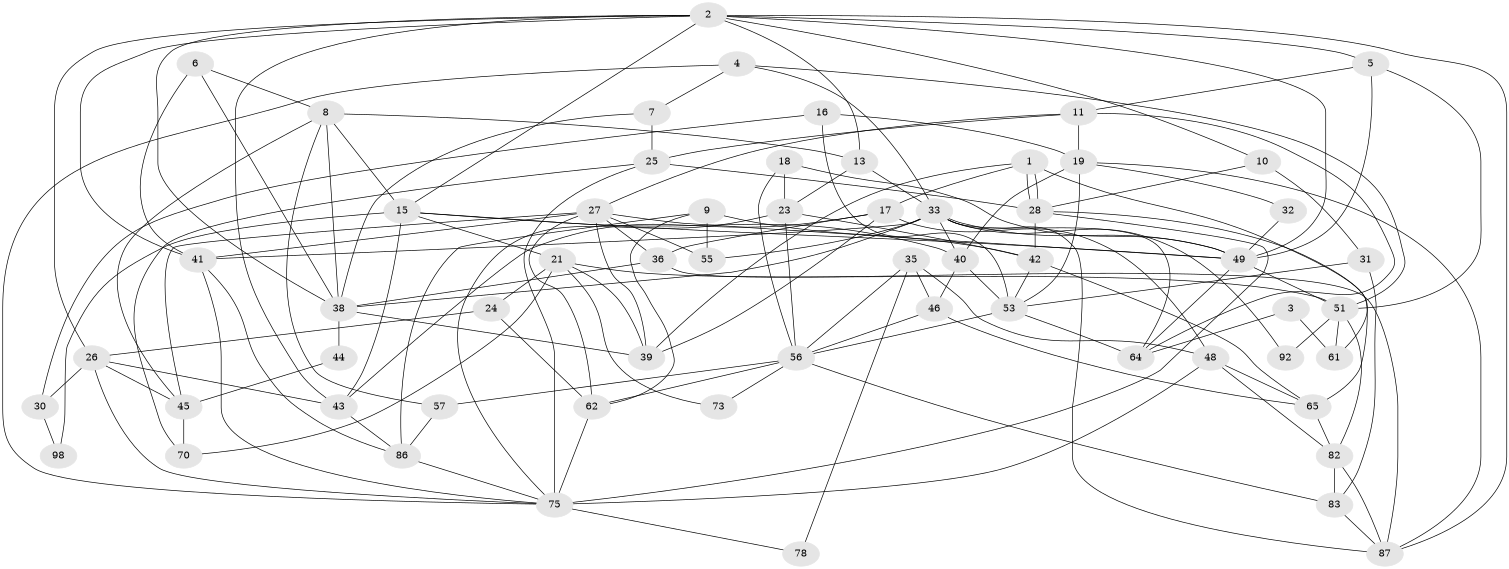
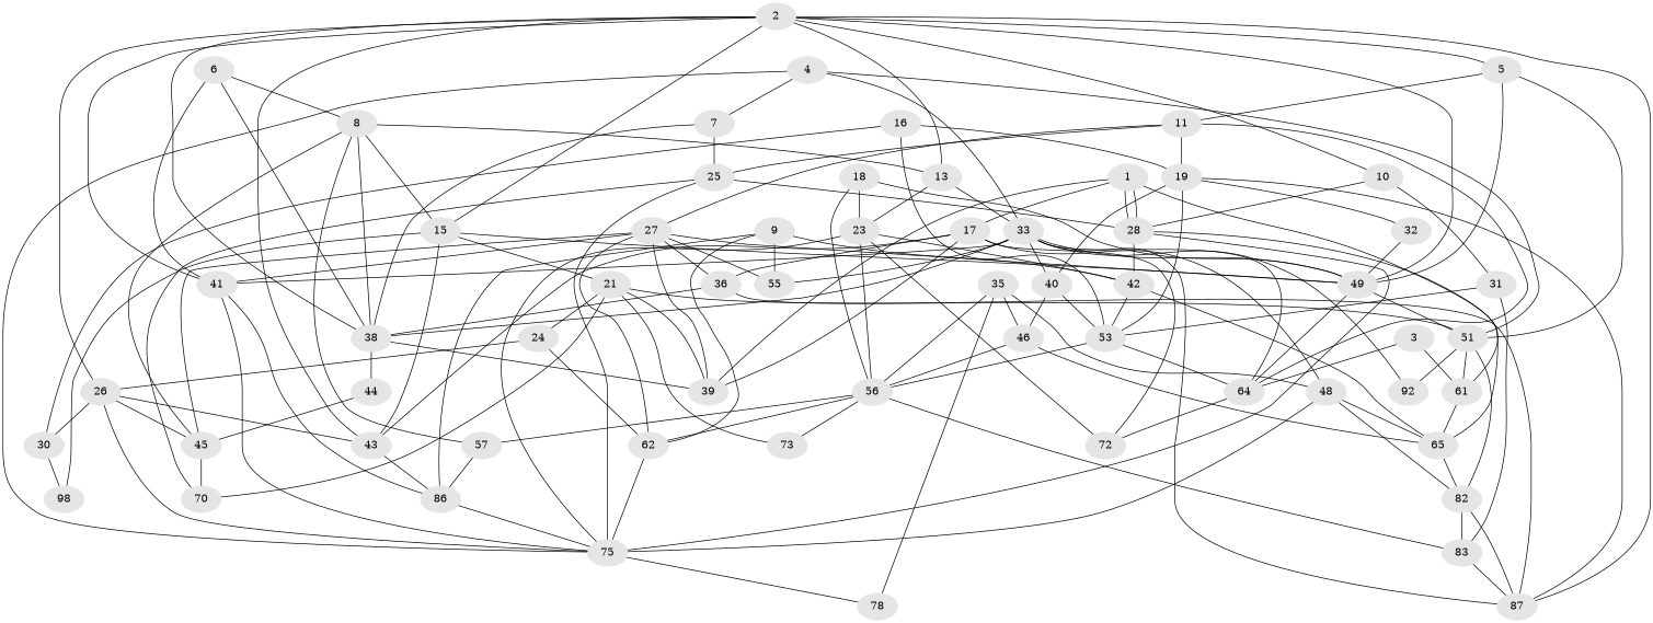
  graph {
    node [color=gray90 style=filled]
    17 [super="+22"]
    39 [super="+50"]
    43 [super="+69"]
    36
    48
+   72 [super="+91"]
    1
    28 [super="+34"]
    61 [super="+84"]
    75 [super="+77"]
    42 [super="+47"]
    65 [super="+88"]
    2 [super="+76"]
    5
    10 [super="+94"]
    13
    15 [super="+74"]
    26 [super="+67"]
    38 [super="+52"]
    41 [super="+89"]
    49 [super="+63"]
    87 [super="+99"]
    51 [super="+97"]
    11 [super="+60"]
    31
    33 [super="+68"]
    23 [super="+86"]
    21 [super="+59"]
    40 [super="+85"]
    98
    45 [super="+54"]
    30
    44
    n34 [label=86 super="+79"]
    64
    3
    4 [super="+14"]
    7
    25 [super="+58"]
    55 [super="+100"]
    92
    82
    78
    19 [super="+95"]
    27 [super="+71"]
    8 [super="+12"]
    57
    6
    53 [super="+81"]
    70
    9 [super="+29"]
    62 [super="+93"]
    83 [super="+96"]
    32
    56 [super="+80"]
    24
    73
    46
    16
    18 [super="+20"]
    35 [super="+37"]
    17 -- 39
    17 -- 43
    17 -- 36
    17 -- 48
+   17 -- 72
    43 -- n34
    36 -- 38
    36 -- 87
    48 -- 75
    48 -- 65
    48 -- 82
    1 -- 17
    1 -- 39
    1 -- 28
    1 -- 28
    1 -- 61
    28 -- 75
    28 -- 42
    28 -- 65
+   61 -- 65
    75 -- 78
    42 -- 65
    42 -- 53
    65 -- 82
    2 -- 43
    2 -- 5
    2 -- 10
    2 -- 13
    2 -- 15
    2 -- 26
    2 -- 38
    2 -- 41
    2 -- 49
    2 -- 87
    5 -- 49
    5 -- 51
    5 -- 11
    10 -- 28
    10 -- 31
    13 -- 33
    13 -- 23
    15 -- 43
    15 -- 49
    15 -- 21
-   15 -- 40 [weight=2]
    15 -- 98
    26 -- 43
    26 -- 75
    26 -- 45
    26 -- 30
    38 -- 39
    38 -- 44
    41 -- 75
    41 -- n34
    49 -- 51
    49 -- 64
    51 -- 61
    51 -- 92
    51 -- 82
    11 -- 64
    11 -- 25
    11 -- 19
    11 -- 27
    31 -- 53
    31 -- 83
    33 -- 38
    33 -- 41
    33 -- 49
    33 -- 87
    33 -- 40
    33 -- 64
    33 -- 55
    33 -- 92
+   23 -- 72
    23 -- 75
    23 -- 42
    23 -- 56
    21 -- 39
    21 -- 51 [weight=2]
    21 -- 70
    21 -- 24
    21 -- 73
    40 -- 53
    40 -- 46
    45 -- 70
    30 -- 98
    44 -- 45
    n34 -- 75
+   64 -- 72
    3 -- 61
    3 -- 64
    4 -- 75
    4 -- 51
    4 -- 33
    4 -- 7
    7 -- 38
    7 -- 25
    25 -- 28
    25 -- 75
    25 -- 70
    82 -- 87
    82 -- 83
    19 -- 87
    19 -- 40
    19 -- 53
    19 -- 32
    27 -- 39
    27 -- 36
    27 -- 41
    27 -- 49
    27 -- 45
    27 -- 55
    27 -- 62 [weight=2]
    8 -- 13
    8 -- 15
    8 -- 38
    8 -- 45
    8 -- 57
    57 -- n34
    6 -- 38
    6 -- 41
    6 -- 8
    53 -- 64
    53 -- 56
    9 -- 42 [weight=2]
    9 -- n34
    9 -- 55
    9 -- 62
    62 -- 75 [weight=2]
    83 -- 87
    32 -- 49
    56 -- 57
    56 -- 62
    56 -- 83
    56 -- 73
    24 -- 26
    24 -- 62
    46 -- 65
    46 -- 56
    16 -- 30
    16 -- 19
    16 -- 53
    18 -- 49 [weight=2]
    18 -- 23
    18 -- 56
    35 -- 48
    35 -- 78
    35 -- 56
    35 -- 46
  }
